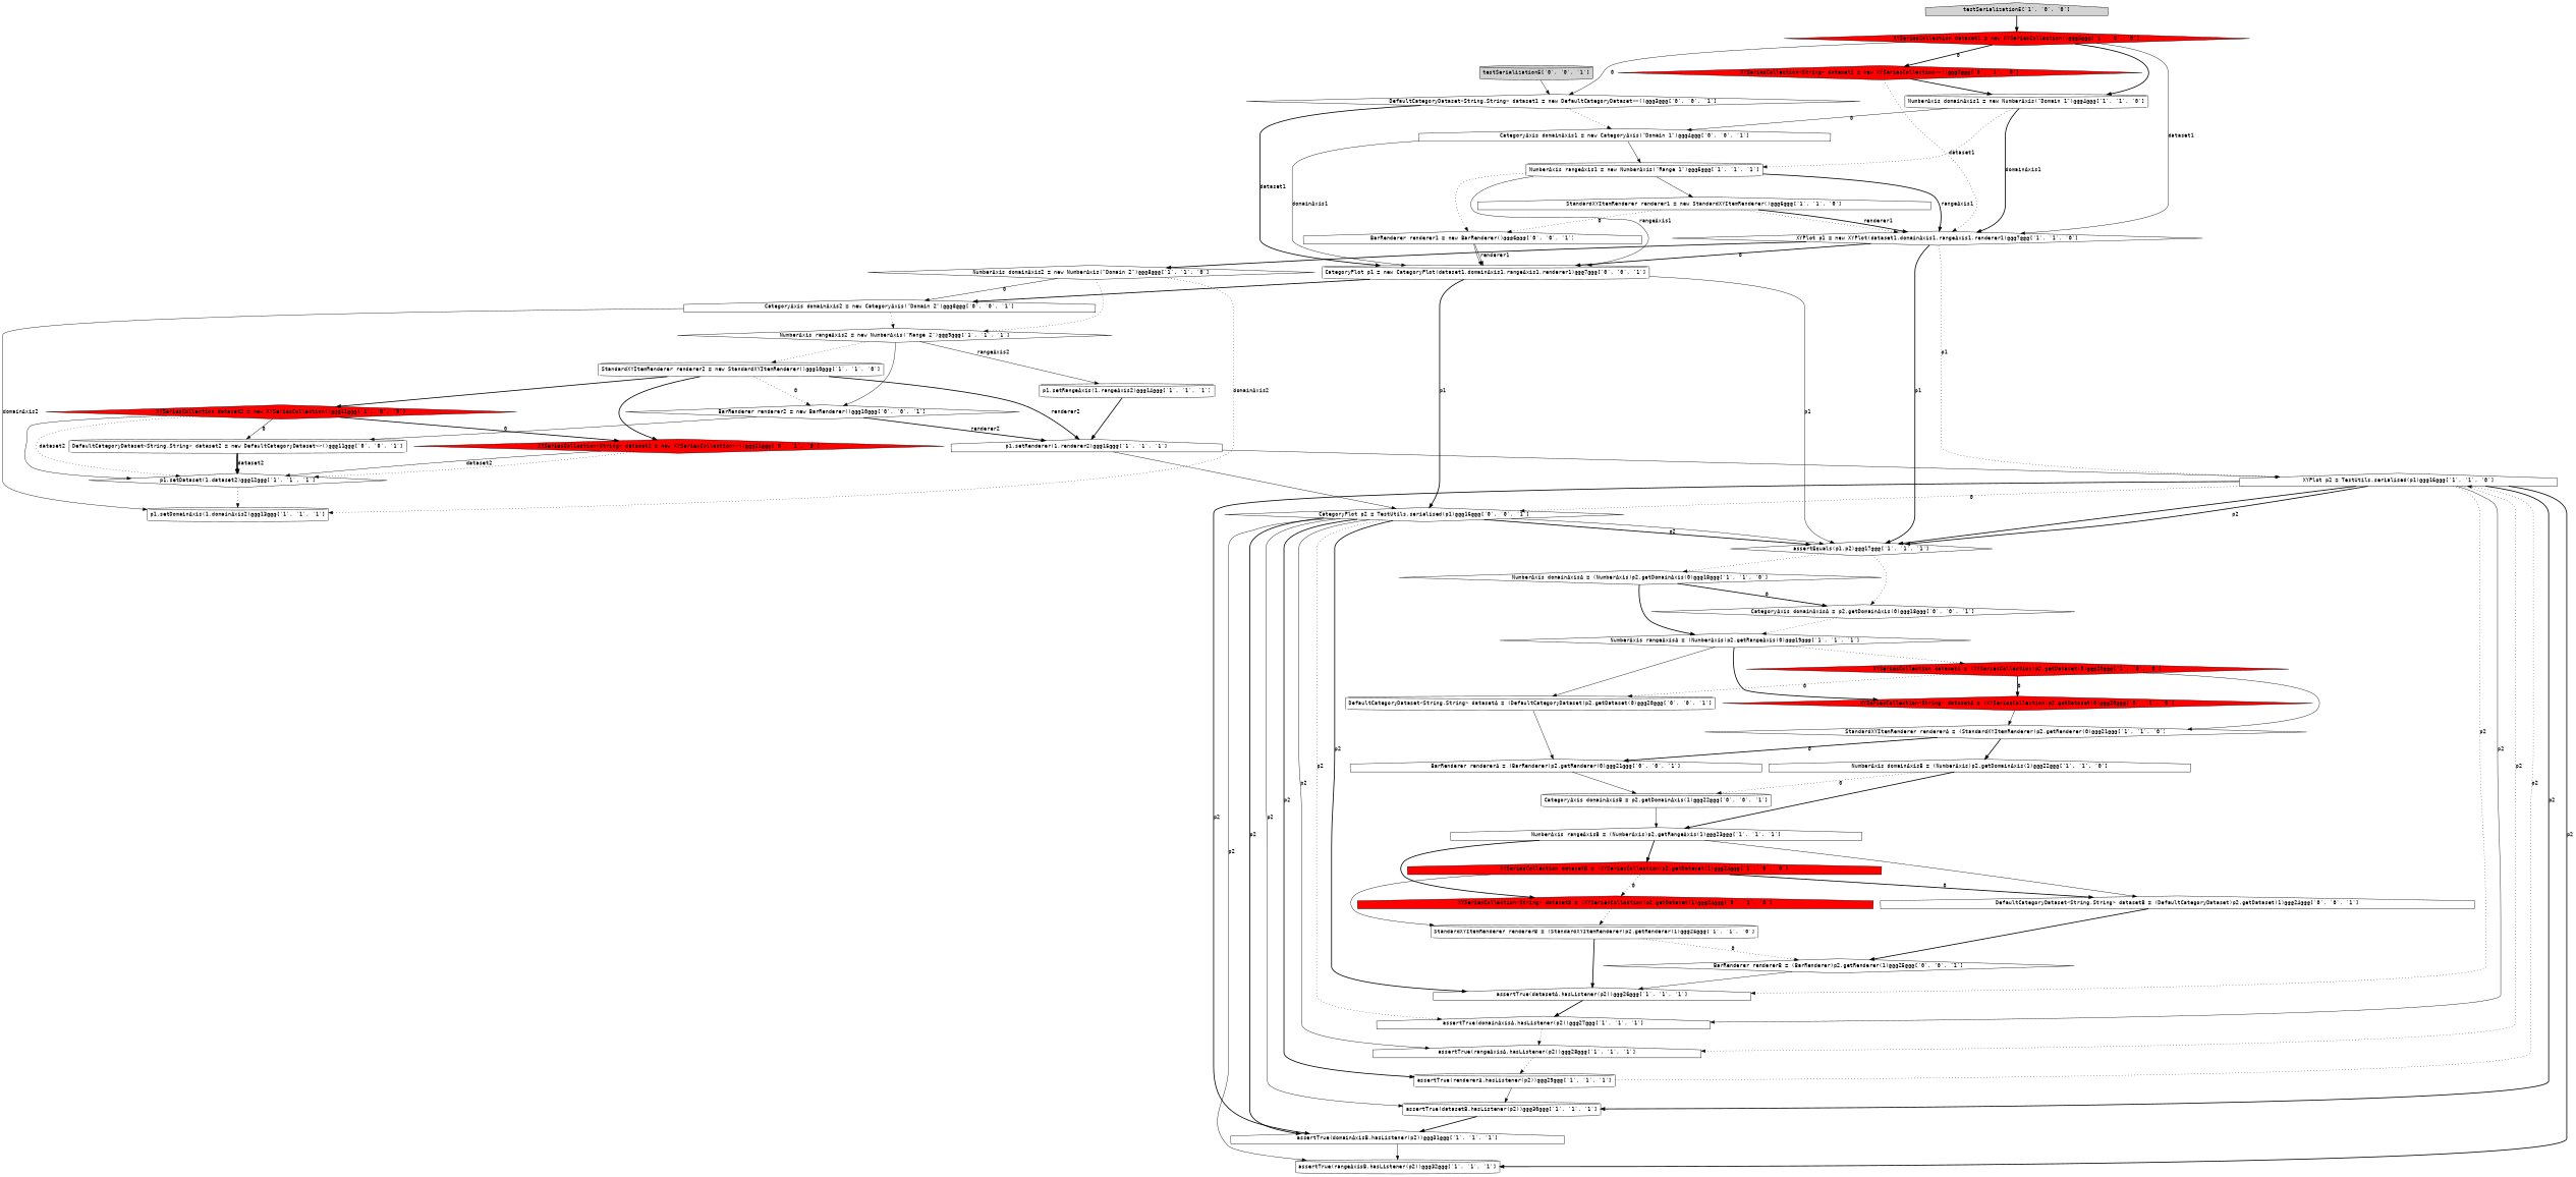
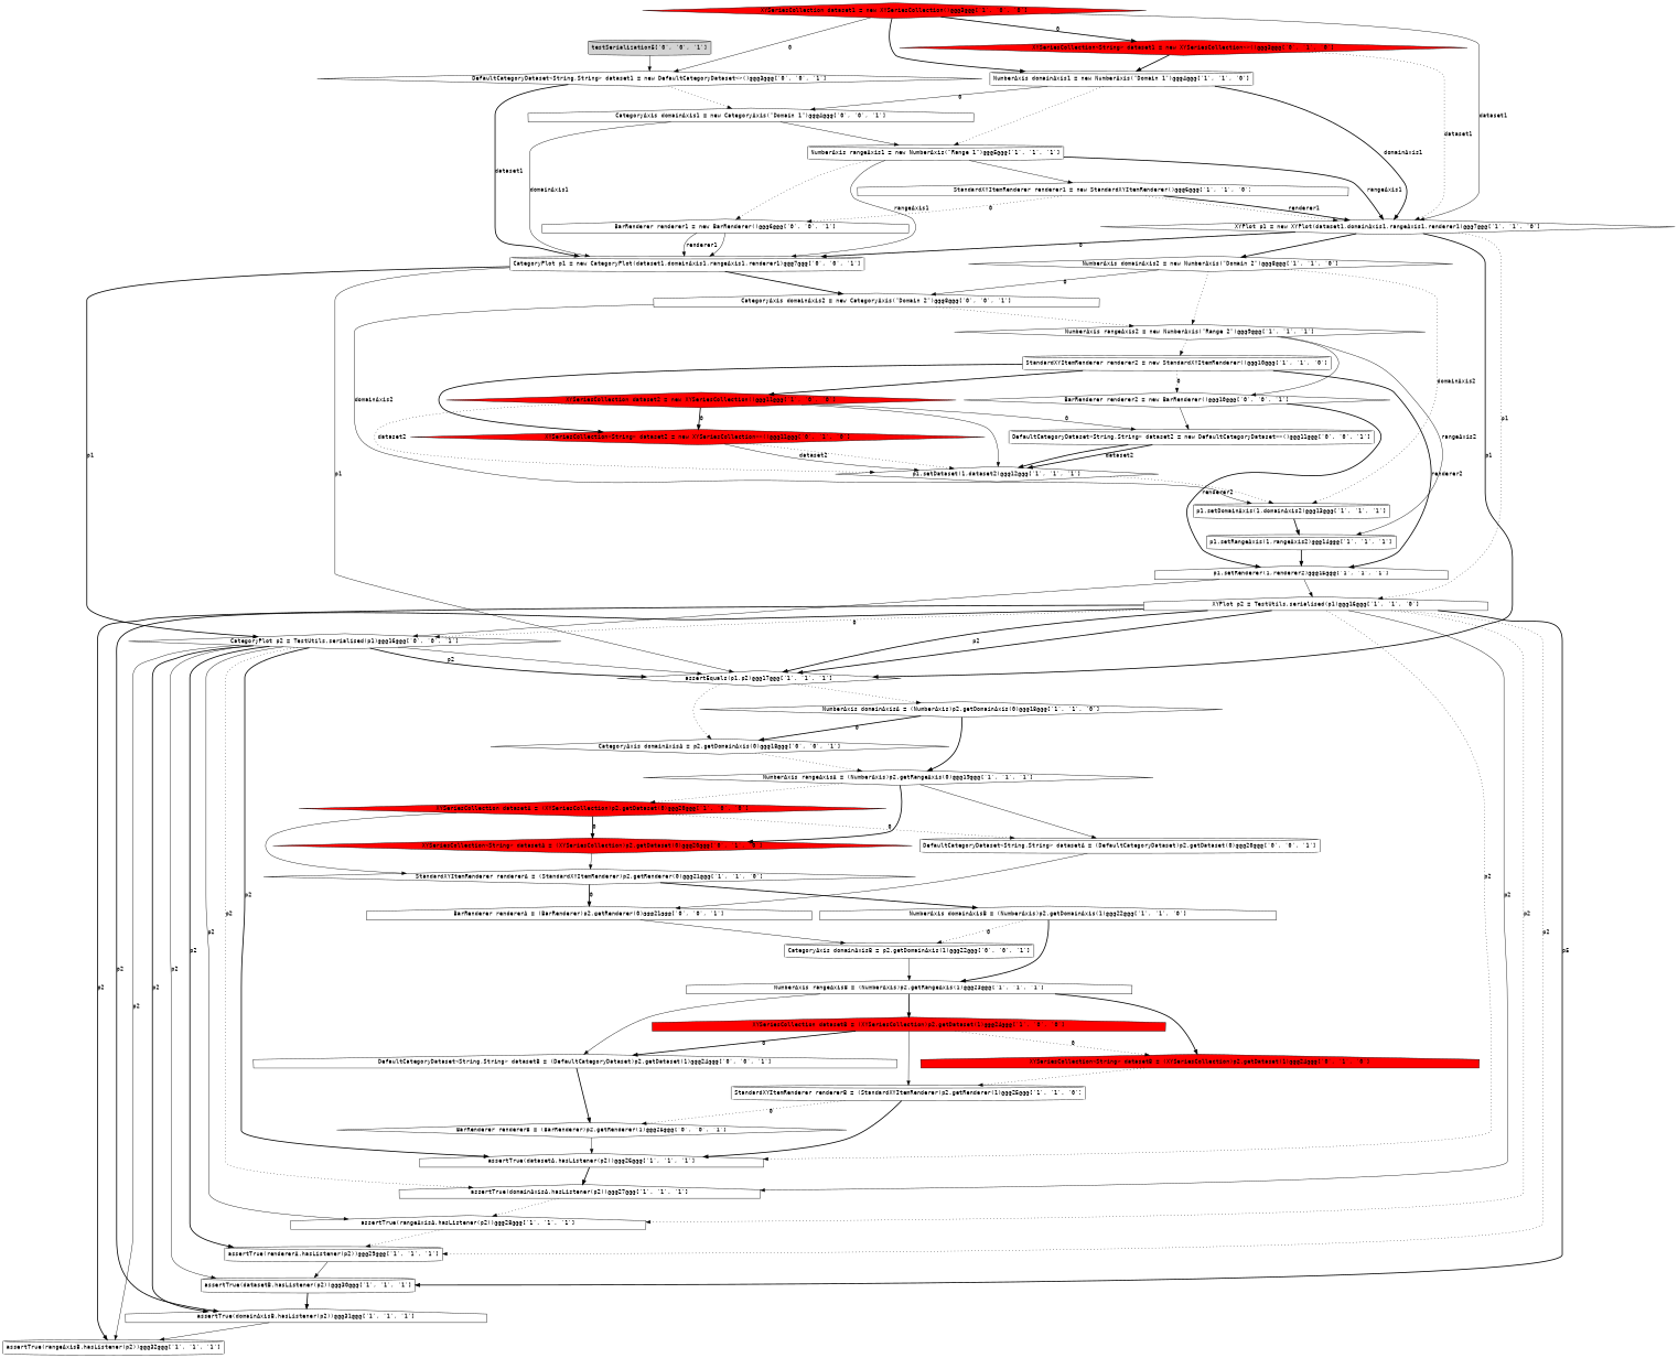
  digraph {
    fontname="DejaVu Sans Mono"
    node [fillcolor=white fontname="DejaVu Sans Mono" shape=diamond style=filled]
    edge [fontname="DejaVu Sans Mono" style=bold]
    n1 [label="XYPlot p2 = TestUtils.serialised(p1)@@@16@@@['1', '1', '0']" shape=house]
    n2 [label="assertEquals(p1,p2)@@@17@@@['1', '1', '1']"]
    n3 [label="CategoryPlot p2 = TestUtils.serialised(p1)@@@16@@@['0', '0', '1']"]
    n4 [label="assertTrue(rangeAxisA.hasListener(p2))@@@28@@@['1', '1', '1']" shape=house]
    n5 [label="assertTrue(rangeAxisB.hasListener(p2))@@@32@@@['1', '1', '1']" shape=cylinder]
    n6 [label="assertTrue(datasetB.hasListener(p2))@@@30@@@['1', '1', '1']" shape=cylinder]
    n7 [label="assertTrue(rendererA.hasListener(p2))@@@29@@@['1', '1', '1']" shape=cylinder]
    n8 [label="assertTrue(datasetA.hasListener(p2))@@@26@@@['1', '1', '1']" shape=house]
    n9 [label="assertTrue(domainAxisB.hasListener(p2))@@@31@@@['1', '1', '1']" shape=house]
    n10 [label="assertTrue(domainAxisA.hasListener(p2))@@@27@@@['1', '1', '1']" shape=house]
    n11 [label="CategoryAxis domainAxisA = p2.getDomainAxis(0)@@@18@@@['0', '0', '1']"]
    n12 [label="NumberAxis domainAxisA = (NumberAxis)p2.getDomainAxis(0)@@@18@@@['1', '1', '0']"]
    n13 [label="NumberAxis rangeAxisA = (NumberAxis)p2.getRangeAxis(0)@@@19@@@['1', '1', '1']"]
    n14 [label="CategoryPlot p1 = new CategoryPlot(dataset1,domainAxis1,rangeAxis1,renderer1)@@@7@@@['0', '0', '1']" shape=cylinder]
    n15 [label="CategoryAxis domainAxis2 = new CategoryAxis(\"Domain 2\")@@@8@@@['0', '0', '1']" shape=house]
    n16 [label="p1.setDomainAxis(1,domainAxis2)@@@13@@@['1', '1', '1']" shape=cylinder]
    n17 [label="NumberAxis rangeAxis2 = new NumberAxis(\"Range 2\")@@@9@@@['1', '1', '1']"]
    n18 [label="BarRenderer renderer1 = new BarRenderer()@@@6@@@['0', '0', '1']" shape=house]
    n19 [label="DefaultCategoryDataset<String,String> datasetB = (DefaultCategoryDataset)p2.getDataset(1)@@@24@@@['0', '0', '1']" shape=house]
    n20 [label="BarRenderer rendererB = (BarRenderer)p2.getRenderer(1)@@@25@@@['0', '0', '1']"]
    n21 [label="CategoryAxis domainAxisB = p2.getDomainAxis(1)@@@22@@@['0', '0', '1']" shape=cylinder]
    n22 [label="NumberAxis rangeAxisB = (NumberAxis)p2.getRangeAxis(1)@@@23@@@['1', '1', '1']" shape=house]
    n23 [fillcolor=red label="XYSeriesCollection datasetB = (XYSeriesCollection)p2.getDataset(1)@@@24@@@['1', '0', '0']" shape=house]
    n24 [fillcolor=red label="XYSeriesCollection<String> datasetB = (XYSeriesCollection)p2.getDataset(1)@@@24@@@['0', '1', '0']" shape=house]
    n25 [label="p1.setDataset(1,dataset2)@@@12@@@['1', '1', '1']"]
    n26 [label="p1.setRangeAxis(1,rangeAxis2)@@@14@@@['1', '1', '1']" shape=cylinder]
    n27 [label="NumberAxis rangeAxis1 = new NumberAxis(\"Range 1\")@@@5@@@['1', '1', '1']" shape=cylinder]
    n28 [label="StandardXYItemRenderer renderer1 = new StandardXYItemRenderer()@@@6@@@['1', '1', '0']" shape=house]
    n29 [label="XYPlot p1 = new XYPlot(dataset1,domainAxis1,rangeAxis1,renderer1)@@@7@@@['1', '1', '0']"]
    n30 [label="NumberAxis domainAxis2 = new NumberAxis(\"Domain 2\")@@@8@@@['1', '1', '0']"]
    n31 [label="BarRenderer renderer2 = new BarRenderer()@@@10@@@['0', '0', '1']"]
    n32 [label="p1.setRenderer(1,renderer2)@@@15@@@['1', '1', '1']" shape=house]
    n33 [label="DefaultCategoryDataset<String,String> dataset2 = new DefaultCategoryDataset<>()@@@11@@@['0', '0', '1']" shape=cylinder]
    n34 [label="StandardXYItemRenderer renderer2 = new StandardXYItemRenderer()@@@10@@@['1', '1', '0']" shape=cylinder]
    n35 [fillcolor=red label="XYSeriesCollection<String> dataset2 = new XYSeriesCollection<>()@@@11@@@['0', '1', '0']"]
    n36 [fillcolor=red label="XYSeriesCollection dataset2 = new XYSeriesCollection()@@@11@@@['1', '0', '0']"]
    n37 [fillcolor=red label="XYSeriesCollection<String> dataset1 = new XYSeriesCollection<>()@@@3@@@['0', '1', '0']"]
    n38 [label="NumberAxis domainAxis1 = new NumberAxis(\"Domain 1\")@@@4@@@['1', '1', '0']" shape=cylinder]
    n39 [label="CategoryAxis domainAxis1 = new CategoryAxis(\"Domain 1\")@@@4@@@['0', '0', '1']" shape=house]
    n40 [fillcolor=red label="XYSeriesCollection datasetA = (XYSeriesCollection)p2.getDataset(0)@@@20@@@['1', '0', '0']"]
    n41 [label="DefaultCategoryDataset<String,String> datasetA = (DefaultCategoryDataset)p2.getDataset(0)@@@20@@@['0', '0', '1']" shape=cylinder]
    n42 [fillcolor=red label="XYSeriesCollection<String> datasetA = (XYSeriesCollection)p2.getDataset(0)@@@20@@@['0', '1', '0']"]
    n43 [label="NumberAxis domainAxisB = (NumberAxis)p2.getDomainAxis(1)@@@22@@@['1', '1', '0']" shape=house]
    n44 [label="StandardXYItemRenderer rendererB = (StandardXYItemRenderer)p2.getRenderer(1)@@@25@@@['1', '1', '0']" shape=cylinder]
    n45 [fillcolor=lightgray label="testSerialization5['0', '0', '1']" shape=cylinder]
    n46 [label="DefaultCategoryDataset<String,String> dataset1 = new DefaultCategoryDataset<>()@@@3@@@['0', '0', '1']"]
    n47 [label="StandardXYItemRenderer rendererA = (StandardXYItemRenderer)p2.getRenderer(0)@@@21@@@['1', '1', '0']"]
    n48 [label="BarRenderer rendererA = (BarRenderer)p2.getRenderer(0)@@@21@@@['0', '0', '1']" shape=house]
-   n49 [fillcolor=lightgray label="testSerialization5['1', '0', '0']" shape=house]
    n50 [fillcolor=red label="XYSeriesCollection dataset1 = new XYSeriesCollection()@@@3@@@['1', '0', '0']"]
    n1 -> n2
    n1 -> n2 [label=p2]
    n1 -> n3 [label=0 style=dotted]
    n1 -> n4 [label=p2 style=dotted]
    n1 -> n5 [label=p2]
-   n1 -> n6 [label=p2]
-   n7 -> n1 [label=p2 style=dotted]
+   n1 -> n6 [label=p5]
+   n1 -> n7 [label=p2 style=dotted]
    n1 -> n8 [label=p2 style=dotted]
    n1 -> n9 [label=p2]
    n1 -> n10 [label=p2 style=solid]
    n2 -> n11 [style=dotted]
    n2 -> n12 [style=dotted]
    n3 -> n2 [label=p2]
    n3 -> n2 [style=solid]
    n3 -> n4 [label=p2 style=solid]
    n3 -> n5 [label=p2 style=solid]
    n3 -> n6 [label=p2 style=solid]
    n3 -> n7 [label=p2]
    n3 -> n8 [label=p2]
    n3 -> n9 [label=p2]
    n3 -> n10 [label=p2 style=dotted]
    n4 -> n7 [style=dotted]
    n6 -> n9
    n7 -> n6 [style=solid]
    n8 -> n10
    n9 -> n5 [style=solid]
    n10 -> n4 [style=dotted]
    n11 -> n13 [style=dotted]
    n12 -> n11 [label=0]
    n12 -> n13
    n13 -> n40 [style=dotted]
    n13 -> n41 [style=solid]
    n13 -> n42
    n14 -> n2 [label=p1 style=solid]
    n14 -> n3 [label=p1]
    n14 -> n15
    n15 -> n16 [label=domainAxis2 style=solid]
    n15 -> n17 [style=dotted]
+   n16 -> n26
    n17 -> n26 [label=rangeAxis2 style=solid]
    n17 -> n31 [style=solid]
    n17 -> n34 [style=dotted]
    n18 -> n14 [style=solid]
    n18 -> n14 [label=renderer1 style=solid]
    n19 -> n20
    n20 -> n8 [style=solid]
    n21 -> n22 [style=solid]
    n22 -> n19 [style=solid]
    n22 -> n23
    n22 -> n24
    n23 -> n19 [label=0]
    n23 -> n24 [label=0 style=dotted]
    n23 -> n44 [style=solid]
    n24 -> n44 [style=dotted]
    n25 -> n16 [style=dotted]
    n26 -> n32
    n27 -> n14 [label=rangeAxis1 style=solid]
    n27 -> n18 [style=dotted]
    n27 -> n28 [style=solid]
    n27 -> n29 [label=rangeAxis1]
    n28 -> n18 [label=0 style=dotted]
    n28 -> n29 [style=dotted]
    n28 -> n29 [label=renderer1]
    n29 -> n1 [label=p1 style=dotted]
    n29 -> n2 [label=p1]
    n29 -> n14 [label=0]
    n29 -> n30
    n30 -> n15 [label=0 style=solid]
    n30 -> n16 [label=domainAxis2 style=dotted]
    n30 -> n17 [style=dotted]
    n31 -> n32 [label=renderer2]
    n31 -> n33 [style=solid]
    n32 -> n1 [style=solid]
    n32 -> n3 [style=solid]
    n33 -> n25 [label=dataset2]
    n33 -> n25
    n34 -> n31 [label=0 style=dotted]
    n34 -> n32 [label=renderer2]
    n34 -> n35
    n34 -> n36
    n35 -> n25 [style=dotted]
    n35 -> n25 [label=dataset2 style=solid]
    n36 -> n25 [style=solid]
    n36 -> n25 [label=dataset2 style=dotted]
    n36 -> n33 [label=0 style=solid]
    n36 -> n35 [label=0]
    n37 -> n29 [label=dataset1 style=dotted]
    n37 -> n38
    n38 -> n27 [style=dotted]
    n38 -> n29 [label=domainAxis1]
    n38 -> n39 [label=0 style=solid]
    n39 -> n14 [label=domainAxis1 style=solid]
    n39 -> n27 [style=solid]
    n40 -> n41 [label=0 style=dotted]
    n40 -> n42 [label=0]
    n40 -> n47 [style=solid]
    n41 -> n48 [style=solid]
    n42 -> n47 [style=solid]
    n43 -> n21 [label=0 style=dotted]
    n43 -> n22
    n44 -> n8
    n44 -> n20 [label=0 style=dotted]
    n45 -> n46 [style=solid]
    n46 -> n14 [label=dataset1]
    n46 -> n39 [style=dotted]
    n47 -> n43
    n47 -> n48 [label=0]
    n48 -> n21 [style=solid]
-   n49 -> n50
    n50 -> n29 [label=dataset1 style=solid]
    n50 -> n37 [label=0]
    n50 -> n38
    n50 -> n46 [label=0 style=solid]
  }
